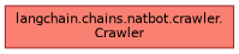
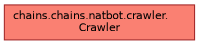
  digraph {
    rankdir=LR
-   n1 [color=brown fillcolor=salmon fontname=Helvetica fontsize=10 height=0.2 label="langchain.chains.natbot.crawler.\lCrawler" shape=record style=filled width=0.4]
+   n1 [color=brown fillcolor=salmon fontname=Helvetica fontsize=10 height=0.2 label="chains.chains.natbot.crawler.\lCrawler" shape=record style=filled width=0.4]
  }
